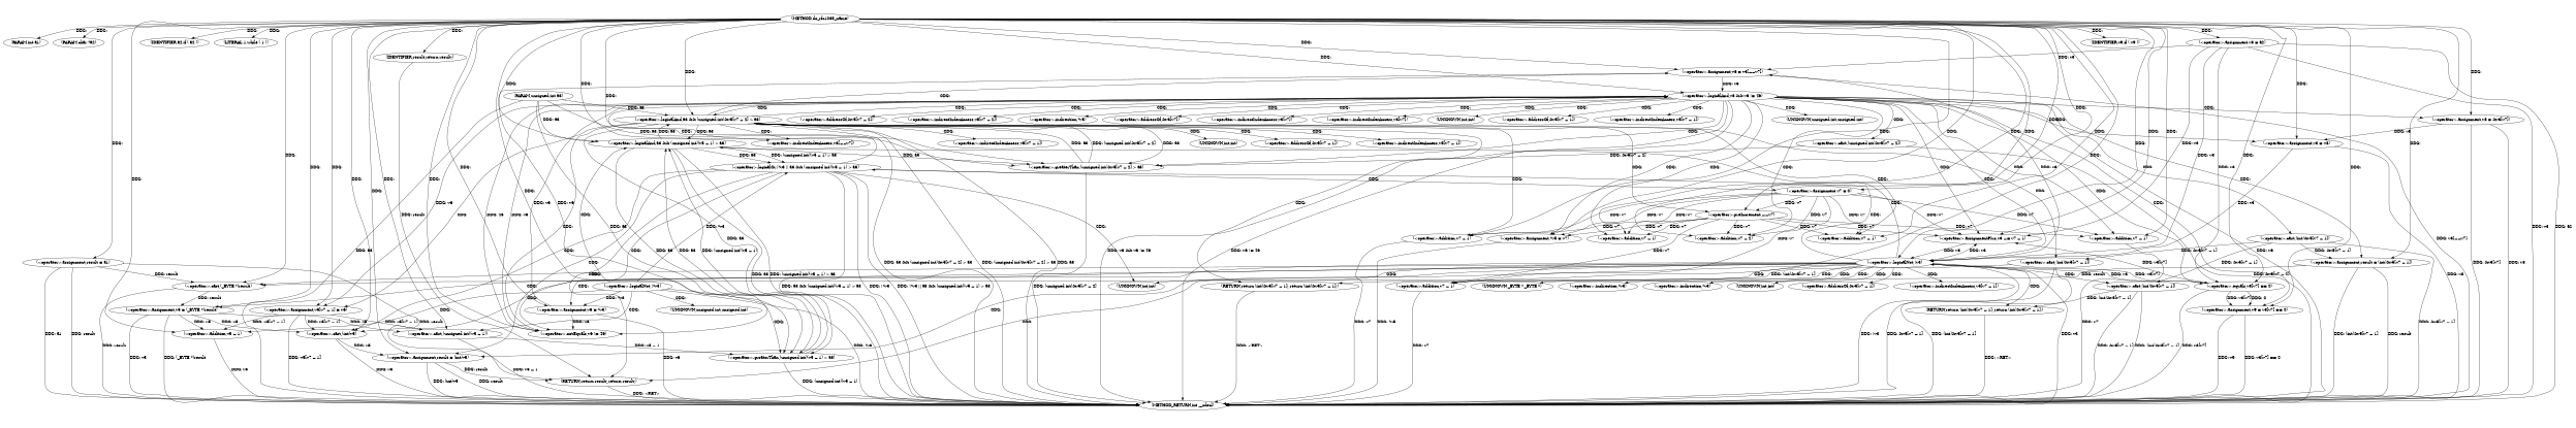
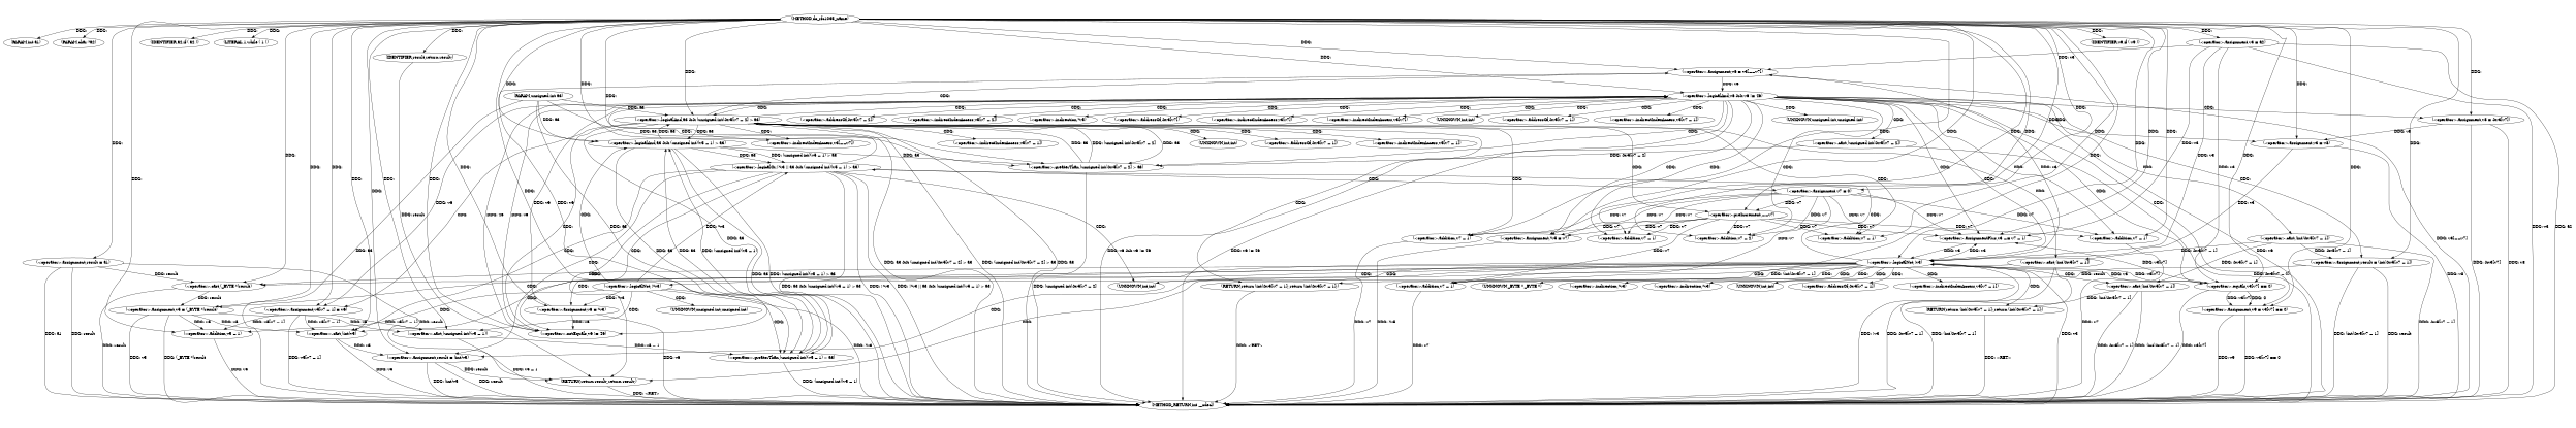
  digraph {
    n1 [label="(METHOD,do_rfc1035_name)"]
    n2 [label="(PARAM,int a1)"]
    n3 [label="(PARAM,char *a2)"]
    n4 [label="(<operator>.assignment,v3 = a2)"]
    n5 [label="(<operator>.assignment,result = a1)"]
    n6 [label="(IDENTIFIER,a2,if ( a2 ))"]
    n7 [label="(LITERAL,1,while ( 1 ))"]
    n8 [label="(<operator>.assignment,v5 = (_BYTE *)result)"]
    n9 [label="(<operator>.cast,(_BYTE *)result)"]
    n10 [label="(<operator>.assignment,v6 = *v3)"]
    n11 [label="(<operator>.logicalAnd,a3 && (unsigned int)(v5 + 1) > a3)"]
    n12 [label="(<operator>.greaterThan,(unsigned int)(v5 + 1) > a3)"]
    n13 [label="(<operator>.cast,(unsigned int)(v5 + 1))"]
    n14 [label="(<operator>.addition,v5 + 1)"]
    n15 [label="(<operator>.assignment,v7 = 0)"]
    n16 [label="(<operator>.logicalAnd,v6 && v6 != 46)"]
    n17 [label="(<operator>.notEquals,v6 != 46)"]
    n18 [label="(<operator>.logicalAnd,a3 && (unsigned int)&v5[v7 + 2] > a3)"]
    n19 [label="(<operator>.greaterThan,(unsigned int)&v5[v7 + 2] > a3)"]
    n20 [label="(<operator>.addition,v7 + 2)"]
    n21 [label="(<operator>.addition,v7 + 1)"]
    n22 [label="(<operator>.assignment,v5[v7 + 1] = v6)"]
    n23 [label="(<operator>.addition,v7 + 1)"]
    n24 [label="(<operator>.assignment,v6 = v3[++v7])"]
    n25 [label="(<operator>.preIncrement,++v7)"]
    n26 [label="(<operator>.assignment,*v5 = v7)"]
    n27 [label="(<operator>.assignment,v8 = &v3[v7])"]
    n28 [label="(<operator>.assignment,v9 = v3[v7] == 0)"]
    n29 [label="(<operator>.equals,v3[v7] == 0)"]
    n30 [label="(<operator>.assignmentPlus,v3 += v7 + 1)"]
    n31 [label="(<operator>.addition,v7 + 1)"]
    n32 [label="(IDENTIFIER,v9,if ( v9 ))"]
    n33 [label="(<operator>.assignment,v3 = v8)"]
    n34 [label="(<operator>.assignment,result = (int)&v5[v7 + 1])"]
    n35 [label="(<operator>.addition,v7 + 1)"]
    n36 [label="(<operator>.logicalNot,!v3)"]
    n37 [label="(<operator>.addition,v7 + 1)"]
    n38 [label="(<operator>.assignment,result = (int)v5)"]
    n39 [label="(<operator>.cast,(int)v5)"]
    n40 [label="(IDENTIFIER,result,return result;)"]
    n41 [label="(<operator>.indirectIndexAccess,v3[++v7])"]
    n42 [label="(PARAM,unsigned int a3)"]
    n43 [label="(METHOD_RETURN,int __cdecl)"]
    n44 [label="(RETURN,return result;,return result;)"]
    n45 [label="(<operator>.logicalOr,!*v3 || a3 && (unsigned int)(v5 + 1) > a3)"]
    n46 [label="(<operator>.cast,(unsigned int)&v5[v7 + 2])"]
    n47 [label="(<operator>.cast,(int)&v5[v7 + 1])"]
    n48 [label="(UNKNOWN,unsigned int,unsigned int)"]
    n49 [label="(<operator>.addressOf,&v5[v7 + 2])"]
    n50 [label="(<operator>.indirectIndexAccess,v5[v7 + 2])"]
    n51 [label="(<operator>.indirection,*v5)"]
    n52 [label="(<operator>.addressOf,&v3[v7])"]
    n53 [label="(<operator>.indirectIndexAccess,v3[v7])"]
    n54 [label="(<operator>.indirectIndexAccess,v3[v7])"]
    n55 [label="(UNKNOWN,int,int)"]
    n56 [label="(<operator>.addressOf,&v5[v7 + 1])"]
    n57 [label="(<operator>.indirectIndexAccess,v5[v7 + 1])"]
    n58 [label="(RETURN,return (int)&v5[v7 + 1];,return (int)&v5[v7 + 1];)"]
    n59 [label="(<operator>.cast,(int)&v5[v7 + 1])"]
    n60 [label="(UNKNOWN,int,int)"]
    n61 [label="(<operator>.addressOf,&v5[v7 + 1])"]
    n62 [label="(<operator>.indirectIndexAccess,v5[v7 + 1])"]
    n63 [label="(<operator>.indirectIndexAccess,v5[v7 + 1])"]
    n64 [label="(UNKNOWN,int,int)"]
    n65 [label="(<operator>.logicalNot,!*v3)"]
    n66 [label="(<operator>.cast,(int)&v5[v7 + 1])"]
    n67 [label="(RETURN,return (int)&v5[v7 + 1];,return (int)&v5[v7 + 1];)"]
    n68 [label="(UNKNOWN,_BYTE *,_BYTE *)"]
    n69 [label="(<operator>.indirection,*v3)"]
    n70 [label="(<operator>.indirection,*v3)"]
    n71 [label="(UNKNOWN,int,int)"]
    n72 [label="(<operator>.addressOf,&v5[v7 + 1])"]
    n73 [label="(<operator>.indirectIndexAccess,v5[v7 + 1])"]
    n74 [label="(UNKNOWN,unsigned int,unsigned int)"]
    n1 -> n2 [label="DDG: "]
    n1 -> n3 [label="DDG: "]
    n1 -> n4 [label="DDG: "]
    n1 -> n5 [label="DDG: "]
    n1 -> n6 [label="DDG: "]
    n1 -> n7 [label="DDG: "]
    n1 -> n8 [label="DDG: "]
    n1 -> n9 [label="DDG: "]
    n1 -> n10 [label="DDG: "]
    n1 -> n11 [label="DDG: "]
    n1 -> n12 [label="DDG: "]
    n1 -> n13 [label="DDG: "]
    n1 -> n14 [label="DDG: "]
    n1 -> n15 [label="DDG: "]
    n1 -> n16 [label="DDG: "]
    n1 -> n17 [label="DDG: "]
    n1 -> n18 [label="DDG: "]
    n1 -> n19 [label="DDG: "]
    n1 -> n20 [label="DDG: "]
    n1 -> n21 [label="DDG: "]
    n1 -> n22 [label="DDG: "]
    n1 -> n23 [label="DDG: "]
    n1 -> n24 [label="DDG: "]
    n1 -> n25 [label="DDG: "]
    n1 -> n26 [label="DDG: "]
    n1 -> n27 [label="DDG: "]
    n1 -> n28 [label="DDG: "]
    n1 -> n29 [label="DDG: "]
    n1 -> n30 [label="DDG: "]
    n1 -> n31 [label="DDG: "]
    n1 -> n32 [label="DDG: "]
    n1 -> n33 [label="DDG: "]
    n1 -> n34 [label="DDG: "]
    n1 -> n35 [label="DDG: "]
    n1 -> n36 [label="DDG: "]
    n1 -> n37 [label="DDG: "]
    n1 -> n38 [label="DDG: "]
    n1 -> n39 [label="DDG: "]
    n1 -> n40 [label="DDG: "]
    n1 -> n41 [label="DDG: "]
    n4 -> n24 [label="DDG: v3"]
    n4 -> n29 [label="DDG: v3"]
    n4 -> n30 [label="DDG: v3"]
    n4 -> n36 [label="DDG: v3"]
    n4 -> n43 [label="DDG: a2"]
    n4 -> n43 [label="DDG: v3"]
    n5 -> n9 [label="DDG: result"]
    n5 -> n43 [label="DDG: result"]
    n5 -> n43 [label="DDG: a1"]
    n5 -> n44 [label="DDG: result"]
    n8 -> n13 [label="DDG: v5"]
    n8 -> n14 [label="DDG: v5"]
    n8 -> n39 [label="DDG: v5"]
    n8 -> n43 [label="DDG: (_BYTE *)result"]
    n8 -> n43 [label="DDG: v5"]
    n9 -> n8 [label="DDG: result"]
    n9 -> n43 [label="DDG: result"]
    n10 -> n16 [label="DDG: v6"]
    n10 -> n17 [label="DDG: v6"]
    n10 -> n43 [label="DDG: v6"]
    n11 -> n12 [label="DDG: a3"]
    n11 -> n18 [label="DDG: a3"]
    n11 -> n19 [label="DDG: a3"]
    n11 -> n43 [label="DDG: a3"]
    n11 -> n43 [label="DDG: (unsigned int)(v5 + 1) > a3"]
    n11 -> n45 [label="DDG: a3"]
    n11 -> n45 [label="DDG: (unsigned int)(v5 + 1) > a3"]
    n12 -> n11 [label="DDG: a3"]
    n12 -> n11 [label="DDG: (unsigned int)(v5 + 1)"]
    n12 -> n43 [label="DDG: (unsigned int)(v5 + 1)"]
    n13 -> n12 [label="DDG: v5 + 1"]
    n13 -> n43 [label="DDG: v5 + 1"]
    n14 -> n43 [label="DDG: v5"]
    n15 -> n20 [label="DDG: v7"]
    n15 -> n21 [label="DDG: v7"]
    n15 -> n23 [label="DDG: v7"]
    n15 -> n25 [label="DDG: v7"]
    n15 -> n26 [label="DDG: v7"]
    n15 -> n30 [label="DDG: v7"]
    n15 -> n31 [label="DDG: v7"]
    n15 -> n35 [label="DDG: v7"]
    n15 -> n37 [label="DDG: v7"]
    n16 -> n18 [label="CDG: "]
    n16 -> n19 [label="CDG: "]
    n16 -> n20 [label="CDG: "]
    n16 -> n22 [label="DDG: v6"]
    n16 -> n26 [label="CDG: "]
    n16 -> n27 [label="CDG: "]
    n16 -> n28 [label="CDG: "]
    n16 -> n29 [label="CDG: "]
    n16 -> n30 [label="CDG: "]
    n16 -> n31 [label="CDG: "]
    n16 -> n33 [label="CDG: "]
    n16 -> n34 [label="CDG: "]
    n16 -> n35 [label="CDG: "]
    n16 -> n36 [label="CDG: "]
    n16 -> n43 [label="DDG: v6"]
    n16 -> n43 [label="DDG: v6 && v6 != 46"]
    n16 -> n43 [label="DDG: v6 != 46"]
    n16 -> n46 [label="CDG: "]
    n16 -> n47 [label="CDG: "]
    n16 -> n48 [label="CDG: "]
    n16 -> n49 [label="CDG: "]
    n16 -> n50 [label="CDG: "]
    n16 -> n51 [label="CDG: "]
    n16 -> n52 [label="CDG: "]
    n16 -> n53 [label="CDG: "]
    n16 -> n54 [label="CDG: "]
    n16 -> n55 [label="CDG: "]
    n16 -> n56 [label="CDG: "]
    n16 -> n57 [label="CDG: "]
    n17 -> n16 [label="DDG: v6"]
    n17 -> n16 [label="DDG: 46"]
    n18 -> n11 [label="DDG: a3"]
    n18 -> n12 [label="DDG: a3"]
    n18 -> n16 [label="CDG: "]
    n18 -> n17 [label="CDG: "]
    n18 -> n19 [label="DDG: a3"]
    n18 -> n21 [label="CDG: "]
    n18 -> n22 [label="CDG: "]
    n18 -> n23 [label="CDG: "]
    n18 -> n24 [label="CDG: "]
    n18 -> n25 [label="CDG: "]
    n18 -> n41 [label="CDG: "]
    n18 -> n43 [label="DDG: a3 && (unsigned int)&v5[v7 + 2] > a3"]
    n18 -> n43 [label="DDG: (unsigned int)&v5[v7 + 2] > a3"]
    n18 -> n43 [label="DDG: a3"]
    n18 -> n58 [label="CDG: "]
    n18 -> n59 [label="CDG: "]
    n18 -> n60 [label="CDG: "]
    n18 -> n61 [label="CDG: "]
    n18 -> n62 [label="CDG: "]
    n18 -> n63 [label="CDG: "]
    n19 -> n18 [label="DDG: a3"]
    n19 -> n18 [label="DDG: (unsigned int)&v5[v7 + 2]"]
    n19 -> n43 [label="DDG: (unsigned int)&v5[v7 + 2]"]
    n21 -> n43 [label="DDG: v7"]
    n22 -> n13 [label="DDG: v5[v7 + 1]"]
    n22 -> n14 [label="DDG: v5[v7 + 1]"]
    n22 -> n39 [label="DDG: v5[v7 + 1]"]
    n22 -> n43 [label="DDG: v5[v7 + 1]"]
    n24 -> n16 [label="DDG: v6"]
    n24 -> n17 [label="DDG: v6"]
    n24 -> n43 [label="DDG: v3[++v7]"]
    n25 -> n20 [label="DDG: v7"]
    n25 -> n21 [label="DDG: v7"]
    n25 -> n23 [label="DDG: v7"]
    n25 -> n26 [label="DDG: v7"]
    n25 -> n30 [label="DDG: v7"]
    n25 -> n31 [label="DDG: v7"]
    n25 -> n35 [label="DDG: v7"]
    n25 -> n37 [label="DDG: v7"]
    n26 -> n43 [label="DDG: *v5"]
    n27 -> n33 [label="DDG: v8"]
    n27 -> n43 [label="DDG: &v3[v7]"]
    n27 -> n43 [label="DDG: v8"]
    n28 -> n43 [label="DDG: v9"]
    n28 -> n43 [label="DDG: v3[v7] == 0"]
    n29 -> n28 [label="DDG: v3[v7]"]
    n29 -> n28 [label="DDG: 0"]
    n29 -> n30 [label="DDG: v3[v7]"]
    n29 -> n36 [label="DDG: v3[v7]"]
    n29 -> n43 [label="DDG: v3[v7]"]
    n30 -> n36 [label="DDG: v3"]
    n33 -> n36 [label="DDG: v3"]
    n33 -> n43 [label="DDG: v8"]
    n34 -> n9 [label="DDG: result"]
    n34 -> n43 [label="DDG: (int)&v5[v7 + 1]"]
    n34 -> n43 [label="DDG: result"]
    n35 -> n43 [label="DDG: v7"]
    n36 -> n8 [label="CDG: "]
    n36 -> n9 [label="CDG: "]
    n36 -> n10 [label="CDG: "]
    n36 -> n24 [label="DDG: v3"]
    n36 -> n29 [label="DDG: v3"]
    n36 -> n30 [label="DDG: v3"]
    n36 -> n37 [label="CDG: "]
    n36 -> n38 [label="CDG: "]
    n36 -> n39 [label="CDG: "]
    n36 -> n43 [label="DDG: !v3"]
    n36 -> n43 [label="DDG: v3"]
    n36 -> n44 [label="CDG: "]
    n36 -> n45 [label="CDG: "]
    n36 -> n64 [label="CDG: "]
-   n36 -> n11 [label="CDG: "]
+   n36 -> n65 [label="CDG: "]
    n36 -> n66 [label="CDG: "]
    n36 -> n67 [label="CDG: "]
    n36 -> n68 [label="CDG: "]
    n36 -> n69 [label="CDG: "]
    n36 -> n70 [label="CDG: "]
    n36 -> n71 [label="CDG: "]
    n36 -> n72 [label="CDG: "]
    n36 -> n73 [label="CDG: "]
    n37 -> n43 [label="DDG: v7"]
    n38 -> n43 [label="DDG: result"]
    n38 -> n43 [label="DDG: (int)v5"]
    n38 -> n44 [label="DDG: result"]
    n39 -> n38 [label="DDG: v5"]
    n39 -> n43 [label="DDG: v5"]
    n40 -> n44 [label="DDG: result"]
    n42 -> n11 [label="DDG: a3"]
    n42 -> n12 [label="DDG: a3"]
    n42 -> n18 [label="DDG: a3"]
    n42 -> n19 [label="DDG: a3"]
    n42 -> n43 [label="DDG: a3"]
    n44 -> n43 [label="DDG: <RET>"]
    n45 -> n15 [label="CDG: "]
    n45 -> n16 [label="CDG: "]
    n45 -> n17 [label="CDG: "]
    n45 -> n38 [label="CDG: "]
    n45 -> n39 [label="CDG: "]
    n45 -> n43 [label="DDG: !*v3"]
    n45 -> n43 [label="DDG: !*v3 || a3 && (unsigned int)(v5 + 1) > a3"]
    n45 -> n43 [label="DDG: a3 && (unsigned int)(v5 + 1) > a3"]
    n45 -> n44 [label="CDG: "]
    n45 -> n64 [label="CDG: "]
    n46 -> n19 [label="DDG: &v5[v7 + 2]"]
    n46 -> n43 [label="DDG: &v5[v7 + 2]"]
    n47 -> n34 [label="DDG: &v5[v7 + 1]"]
    n47 -> n43 [label="DDG: &v5[v7 + 1]"]
    n47 -> n59 [label="DDG: &v5[v7 + 1]"]
    n47 -> n66 [label="DDG: &v5[v7 + 1]"]
    n58 -> n43 [label="DDG: <RET>"]
    n59 -> n43 [label="DDG: (int)&v5[v7 + 1]"]
    n59 -> n43 [label="DDG: &v5[v7 + 1]"]
    n59 -> n58 [label="DDG: (int)&v5[v7 + 1]"]
    n65 -> n10 [label="DDG: *v3"]
    n65 -> n11 [label="CDG: "]
    n65 -> n12 [label="CDG: "]
    n65 -> n13 [label="CDG: "]
    n65 -> n14 [label="DDG: "]
    n65 -> n43 [label="DDG: *v3"]
    n65 -> n45 [label="DDG: *v3"]
    n65 -> n74 [label="CDG: "]
    n66 -> n43 [label="DDG: &v5[v7 + 1]"]
    n66 -> n43 [label="DDG: (int)&v5[v7 + 1]"]
    n66 -> n67 [label="DDG: (int)&v5[v7 + 1]"]
    n67 -> n43 [label="DDG: <RET>"]
  }
